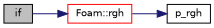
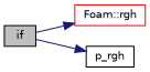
  digraph {
    rankdir=LR
    node [color=black fontname=Helvetica fontsize=10 shape=record]
    edge [color=midnightblue fontname=Helvetica fontsize=10 labelfontname=Helvetica labelfontsize=10 style=solid]
    n1 [fillcolor=grey75 fontcolor=black height=0.2 label=if style=filled width=0.4]
    n2 [color=red height=0.2 label="Foam::rgh" width=0.4]
    n3 [height=0.2 label=p_rgh width=0.4]
    n1 -> n2
-   n2 -> n3
+   n1 -> n3
  }
